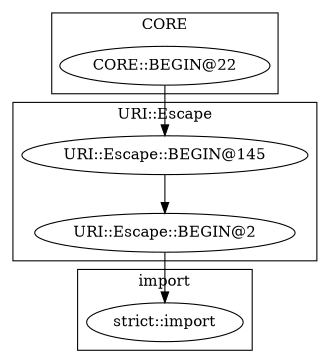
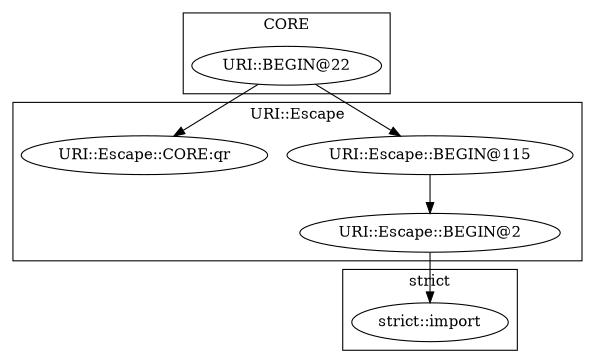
  digraph {
    "strict::import"
-   "URI::Escape::BEGIN@145"
+   "URI::Escape::BEGIN@145" [label="URI::Escape::BEGIN@115"]
    "URI::Escape::BEGIN@2"
-   "URI::BEGIN@22" [label="CORE::BEGIN@22"]
+   "URI::Escape::CORE:qr"
+   "URI::BEGIN@22"
    subgraph cluster_1 {
-     label=import
+     label="strict"
      "strict::import"
    }
    subgraph cluster_2 {
      label="URI::Escape"
      "URI::Escape::BEGIN@145"
      "URI::Escape::BEGIN@2"
+     "URI::Escape::CORE:qr"
    }
    subgraph cluster_3 {
      label=CORE
      "URI::BEGIN@22"
    }
    "URI::Escape::BEGIN@145" -> "URI::Escape::BEGIN@2"
    "URI::Escape::BEGIN@2" -> "strict::import"
    "URI::BEGIN@22" -> "URI::Escape::BEGIN@145"
+   "URI::BEGIN@22" -> "URI::Escape::CORE:qr"
  }
